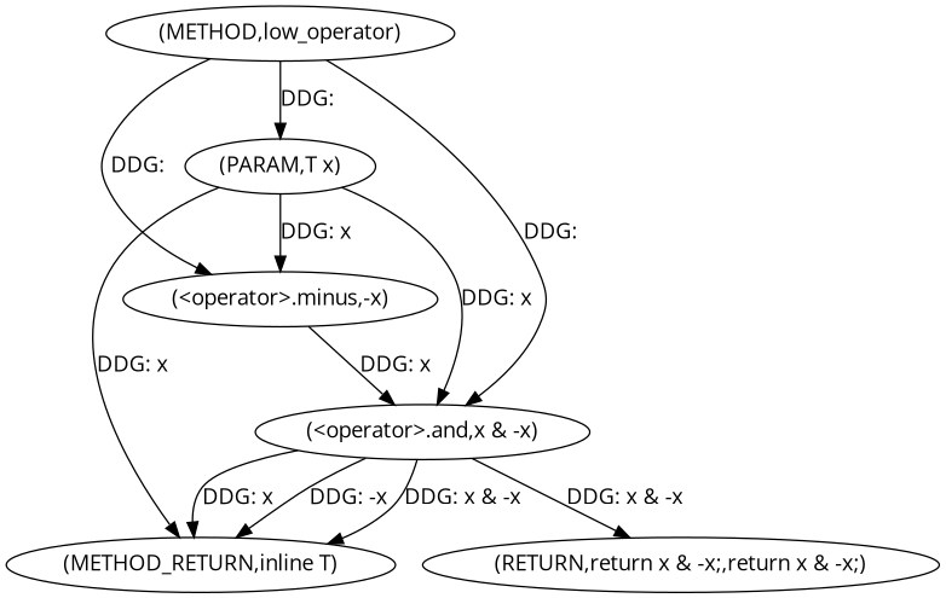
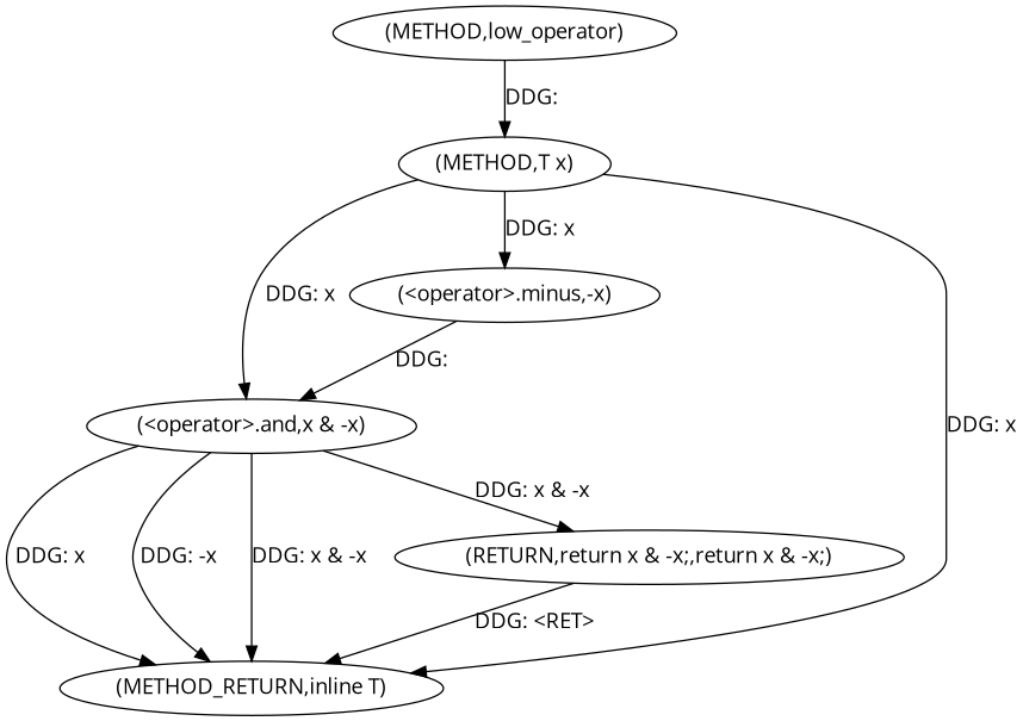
  digraph {
    fontname="Open Sans"
    node [fontname="Open Sans"]
    edge [fontname="Open Sans"]
    n1 [label="(METHOD,low_operator)"]
-   n2 [label="(PARAM,T x)"]
+   n2 [label="(METHOD,T x)"]
    n3 [label="(<operator>.and,x & -x)"]
    n4 [label="(<operator>.minus,-x)"]
    n5 [label="(METHOD_RETURN,inline T)"]
    n6 [label="(RETURN,return x & -x;,return x & -x;)"]
    n1 -> n2 [label="DDG: "]
-   n1 -> n3 [label="DDG: "]
-   n1 -> n4 [label="DDG: "]
    n2 -> n3 [label="DDG: x"]
    n2 -> n4 [label="DDG: x"]
    n2 -> n5 [label="DDG: x"]
    n3 -> n5 [label="DDG: x"]
    n3 -> n5 [label="DDG: -x"]
    n3 -> n5 [label="DDG: x & -x"]
    n3 -> n6 [label="DDG: x & -x"]
-   n4 -> n3 [label="DDG: x"]
+   n4 -> n3 [label="DDG: "]
+   n6 -> n5 [label="DDG: <RET>"]
  }
